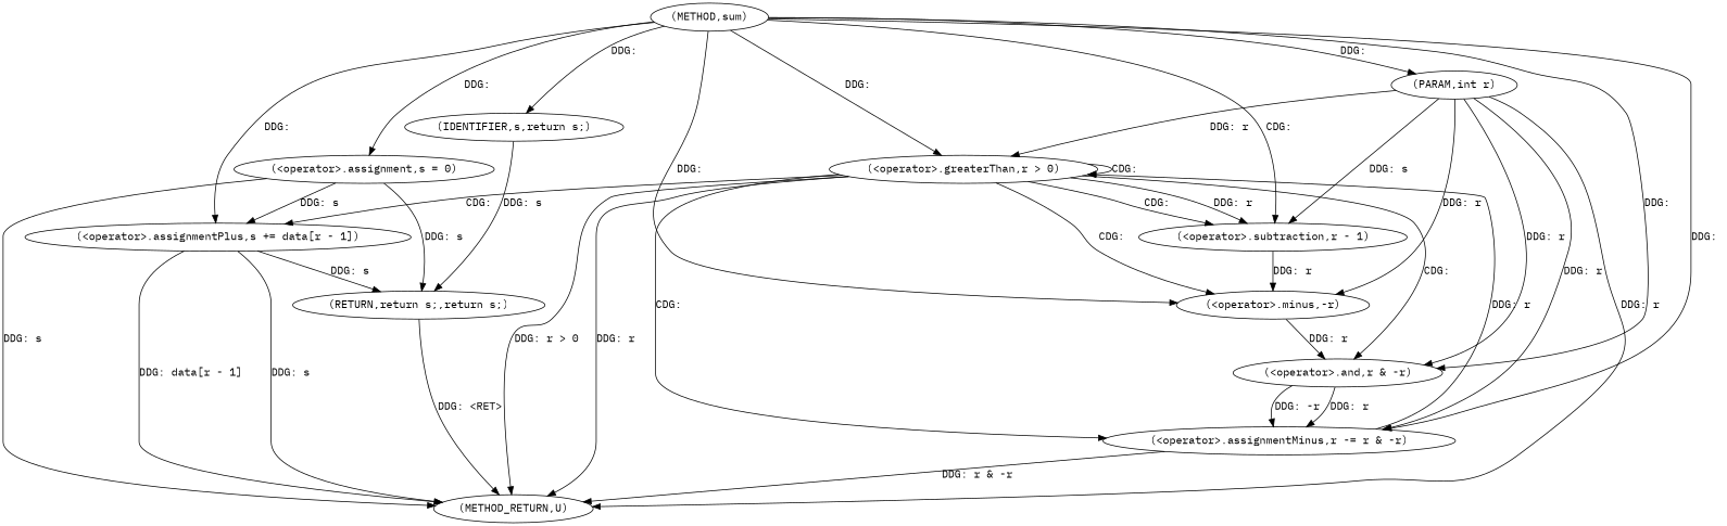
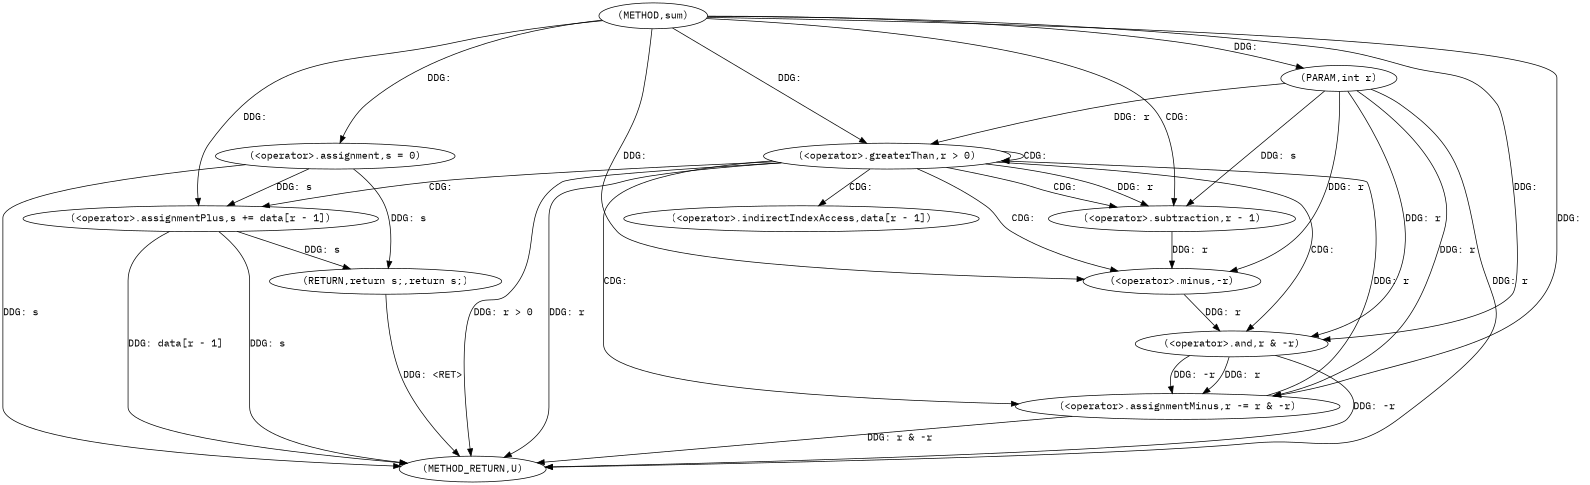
  digraph {
    fontname="IBM Plex Mono"
    node [fontname="IBM Plex Mono"]
    edge [fontname="IBM Plex Mono"]
    n1 [label="(METHOD,sum)"]
    n2 [label="(PARAM,int r)"]
    n3 [label="(<operator>.assignment,s = 0)"]
    n4 [label="(<operator>.greaterThan,r > 0)"]
-   n5 [label="(IDENTIFIER,s,return s;)"]
    n6 [label="(<operator>.assignmentPlus,s += data[r - 1])"]
    n7 [label="(<operator>.assignmentMinus,r -= r & -r)"]
    n8 [label="(<operator>.and,r & -r)"]
    n9 [label="(<operator>.subtraction,r - 1)"]
    n10 [label="(<operator>.minus,-r)"]
    n11 [label="(METHOD_RETURN,U)"]
    n12 [label="(RETURN,return s;,return s;)"]
+   n13 [label="(<operator>.indirectIndexAccess,data[r - 1])"]
    n1 -> n2 [label="DDG: "]
    n1 -> n3 [label="DDG: "]
    n1 -> n4 [label="DDG: "]
-   n1 -> n5 [label="DDG: "]
    n1 -> n6 [label="DDG: "]
    n1 -> n7 [label="DDG: "]
    n1 -> n8 [label="DDG: "]
    n1 -> n9 [label="CDG: "]
    n1 -> n10 [label="DDG: "]
    n2 -> n4 [label="DDG: r"]
    n2 -> n7 [label="DDG: r"]
    n2 -> n8 [label="DDG: r"]
    n2 -> n9 [label="DDG: s"]
    n2 -> n10 [label="DDG: r"]
    n2 -> n11 [label="DDG: r"]
    n3 -> n6 [label="DDG: s"]
    n3 -> n11 [label="DDG: s"]
    n3 -> n12 [label="DDG: s"]
    n4 -> n4 [label="CDG: "]
    n4 -> n6 [label="CDG: "]
    n4 -> n7 [label="CDG: "]
    n4 -> n8 [label="CDG: "]
    n4 -> n9 [label="DDG: r"]
    n4 -> n9 [label="CDG: "]
    n4 -> n10 [label="CDG: "]
    n4 -> n11 [label="DDG: r"]
    n4 -> n11 [label="DDG: r > 0"]
-   n5 -> n12 [label="DDG: s"]
+   n4 -> n13 [label="CDG: "]
    n6 -> n11 [label="DDG: s"]
    n6 -> n11 [label="DDG: data[r - 1]"]
    n6 -> n12 [label="DDG: s"]
    n7 -> n4 [label="DDG: r"]
    n7 -> n11 [label="DDG: r & -r"]
    n8 -> n7 [label="DDG: r"]
    n8 -> n7 [label="DDG: -r"]
+   n8 -> n11 [label="DDG: -r"]
    n9 -> n10 [label="DDG: r"]
    n10 -> n8 [label="DDG: r"]
    n12 -> n11 [label="DDG: <RET>"]
  }
